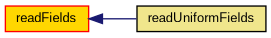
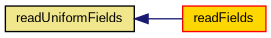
  digraph {
    rankdir=LR
    fontname="Liberation Sans"
    node [fontname="Liberation Sans" fontsize=10 shape=record style=filled]
    n1 [color=black fillcolor=khaki fontcolor=black height=0.2 label=readUniformFields width=0.4]
    n2 [color=red height=0.2 label=readFields width=0.4 fillcolor=gold]
-   n2 -> n1 [color=midnightblue dir=back fontname="Liberation Sans" fontsize=10 labelfontname=Helvetica labelfontsize=10 style=solid]
+   n1 -> n2 [color=midnightblue dir=back fontname="Liberation Sans" fontsize=10 labelfontname=Helvetica labelfontsize=10 style=solid]
  }
